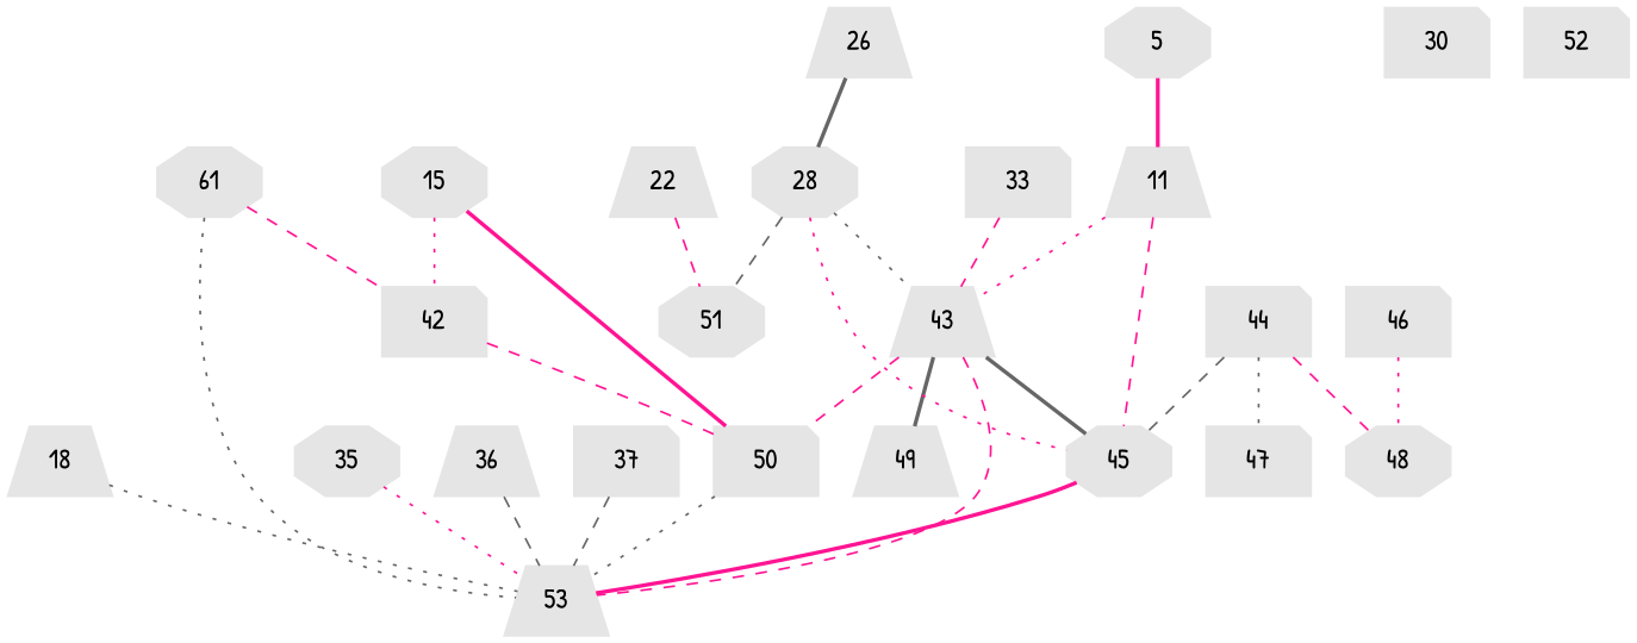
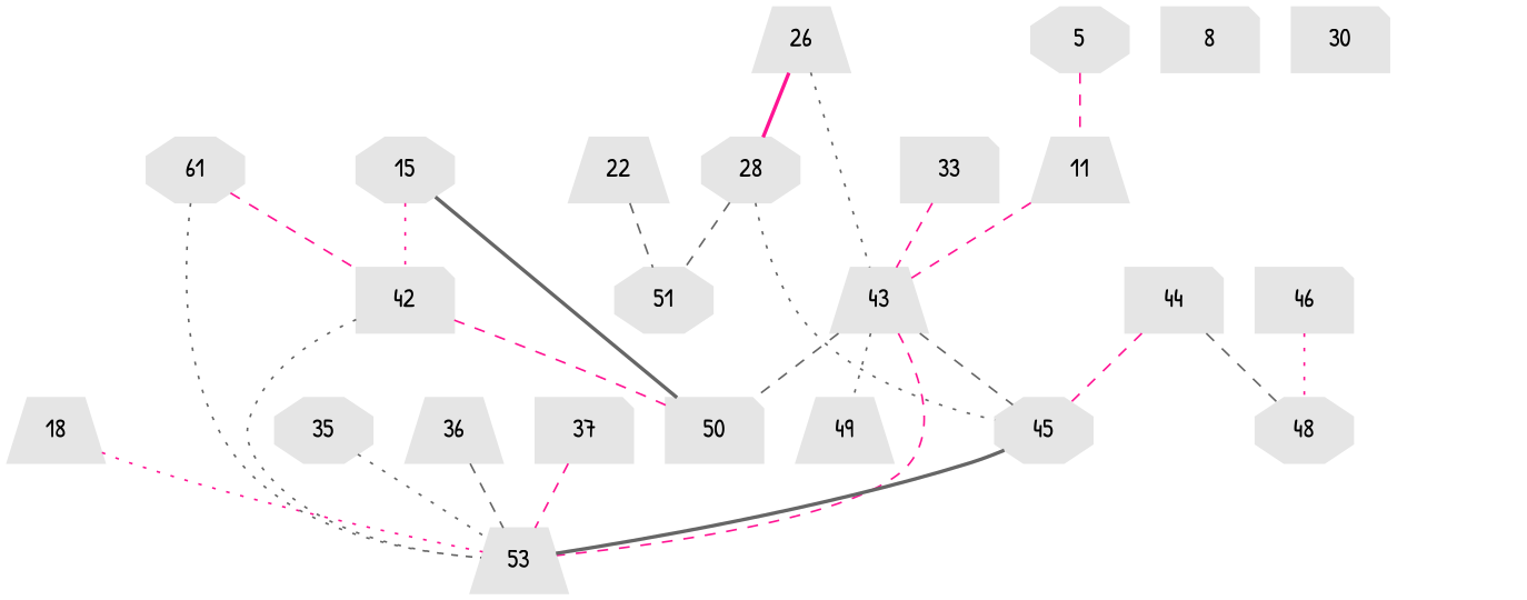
  graph {
    fontname="Patrick Hand"
    node [color=gray90 fontname="Patrick Hand" shape=note style=filled]
    edge [color=deeppink fontname="Patrick Hand" style=dashed]
    11 [shape=trapezium super="+7"]
    43 [shape=trapezium super="+38"]
    45 [shape=octagon super="+17"]
    5 [shape=octagon]
    42 [super="+39"]
    50 [super="+41"]
+   8
    53 [shape=trapezium super="+27+34+24"]
    49 [shape=trapezium]
    15 [shape=octagon]
    18 [shape=trapezium]
    22 [shape=trapezium]
    51 [shape=octagon]
    28 [shape=octagon super="+4"]
    26 [shape=trapezium]
    30
    n17 [label=61 shape=octagon]
    33
    35 [shape=octagon]
    36 [shape=trapezium]
    37
    44 [super="+25+40"]
-   47
    48 [shape=octagon super="+19"]
    46
-   52
-   11 -- 43 [style=dotted]
-   11 -- 45
-   43 -- 45 [color=gray40 style=bold weight=5]
-   43 -- 50 [weight=5]
+   11 -- 43
+   43 -- 45 [color=gray40 weight=5]
+   43 -- 50 [color=gray40 weight=5]
    43 -- 53
-   43 -- 49 [color=gray40 style=bold]
-   45 -- 53 [style=bold weight=3]
-   5 -- 11 [style=bold]
+   43 -- 49 [color=gray40 style=dotted]
+   45 -- 53 [color=gray40 style=bold weight=3]
+   5 -- 11
    42 -- 50 [weight=2]
-   50 -- 53 [color=gray40 style=dotted]
+   42 -- 53 [color=gray40 style=dotted]
    15 -- 42 [style=dotted weight=2]
-   15 -- 50 [style=bold]
-   18 -- 53 [color=gray40 style=dotted]
-   22 -- 51
-   28 -- 43 [color=gray40 style=dotted]
-   28 -- 45 [style=dotted]
+   15 -- 50 [color=gray40 style=bold]
+   18 -- 53 [style=dotted]
+   22 -- 51 [color=gray40]
+   26 -- 43 [color=gray40 style=dotted]
+   28 -- 45 [color=gray40 style=dotted]
    28 -- 51 [color=gray40]
-   26 -- 28 [color=gray40 style=bold]
+   26 -- 28 [style=bold]
    n17 -- 42 [weight=2]
    n17 -- 53 [color=gray40 style=dotted weight=2]
    33 -- 43
-   35 -- 53 [style=dotted]
+   35 -- 53 [color=gray40 style=dotted]
    36 -- 53 [color=gray40]
-   37 -- 53 [color=gray40]
-   44 -- 45 [color=gray40]
-   44 -- 47 [color=gray40 style=dotted]
-   44 -- 48
+   37 -- 53
+   44 -- 45
+   44 -- 48 [color=gray40]
    46 -- 48 [style=dotted]
  }
